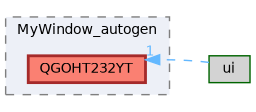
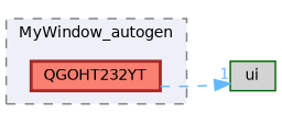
  digraph {
    compound=true
    rankdir=LR
    node [fontname=Helvetica fontsize=10 shape=box]
    n1 [color=brown fillcolor=salmon height=0.2 label=QGOHT232YT style="filled,bold" width=0.4]
    n2 [color=darkgreen fillcolor=lightgrey height=0.2 label=ui style=filled width=0.4]
    subgraph cluster_1 {
      bgcolor="#edf0f7"
      fontname=Helvetica
      fontsize=10
      label=MyWindow_autogen
      pencolor=grey50
      style="filled,dashed"
      n1
    }
-   n2 -> n1 [color=steelblue1 fontcolor=steelblue1 fontname=Helvetica fontsize=10 headlabel=1 labeldistance=1.5 labelfontname=Helvetica labelfontsize=10 style=dashed]
+   n1 -> n2 [color=steelblue1 fontcolor=steelblue1 fontname=Helvetica fontsize=10 headlabel=1 labeldistance=1.5 labelfontname=Helvetica labelfontsize=10 style=dashed]
  }
